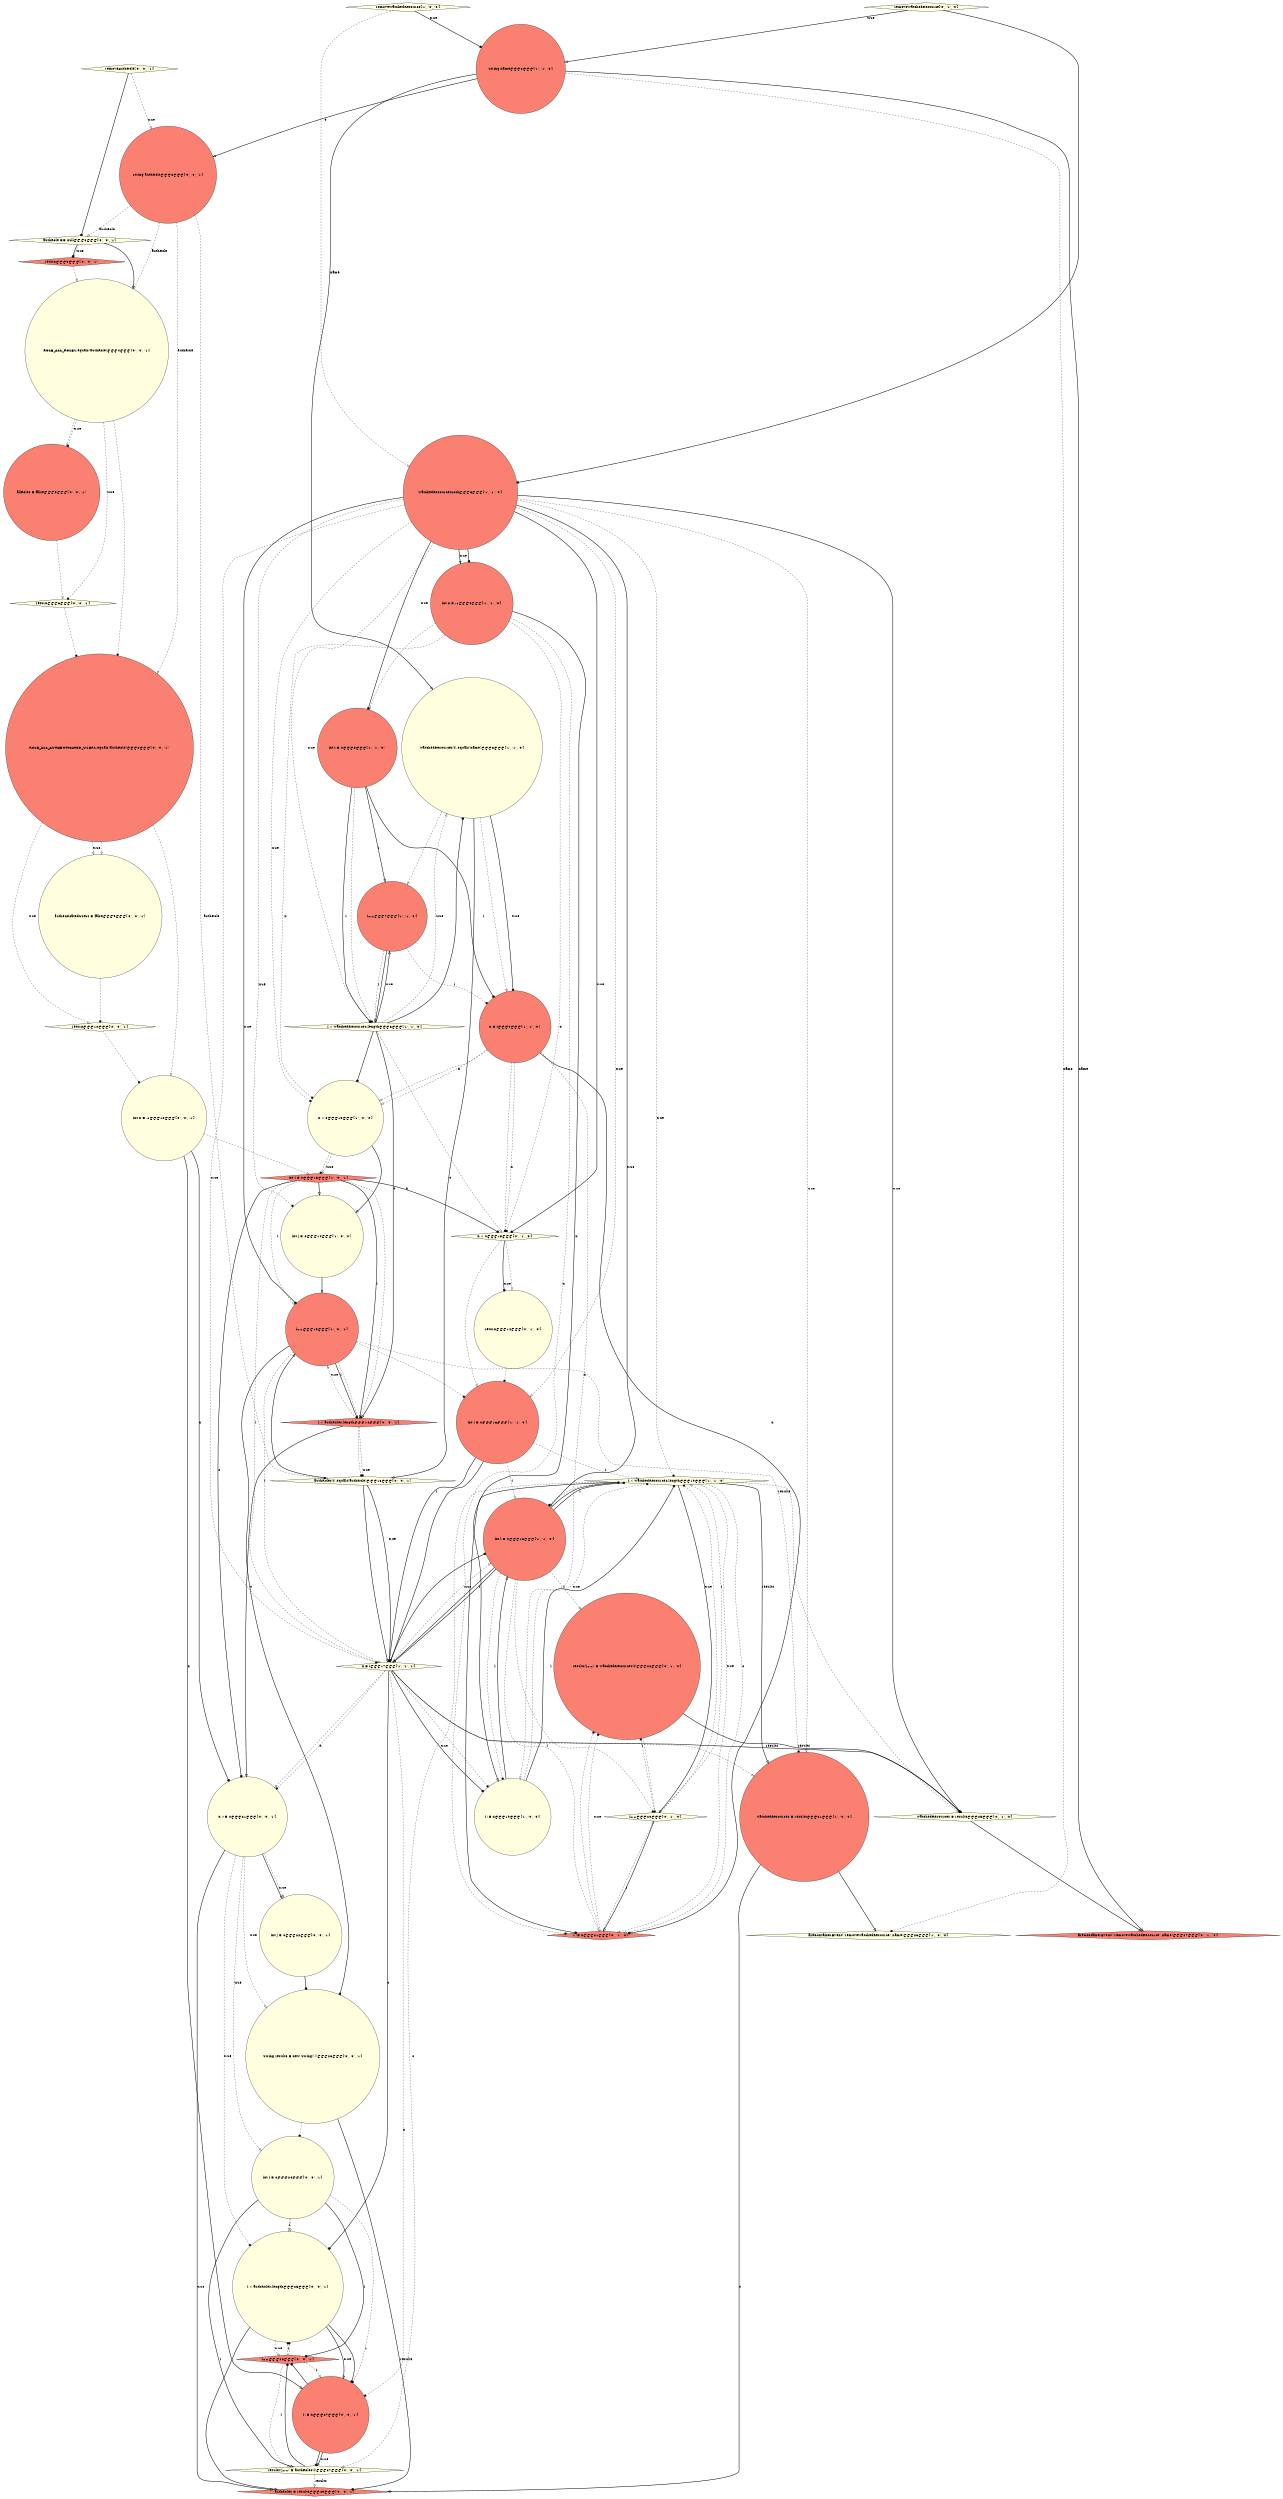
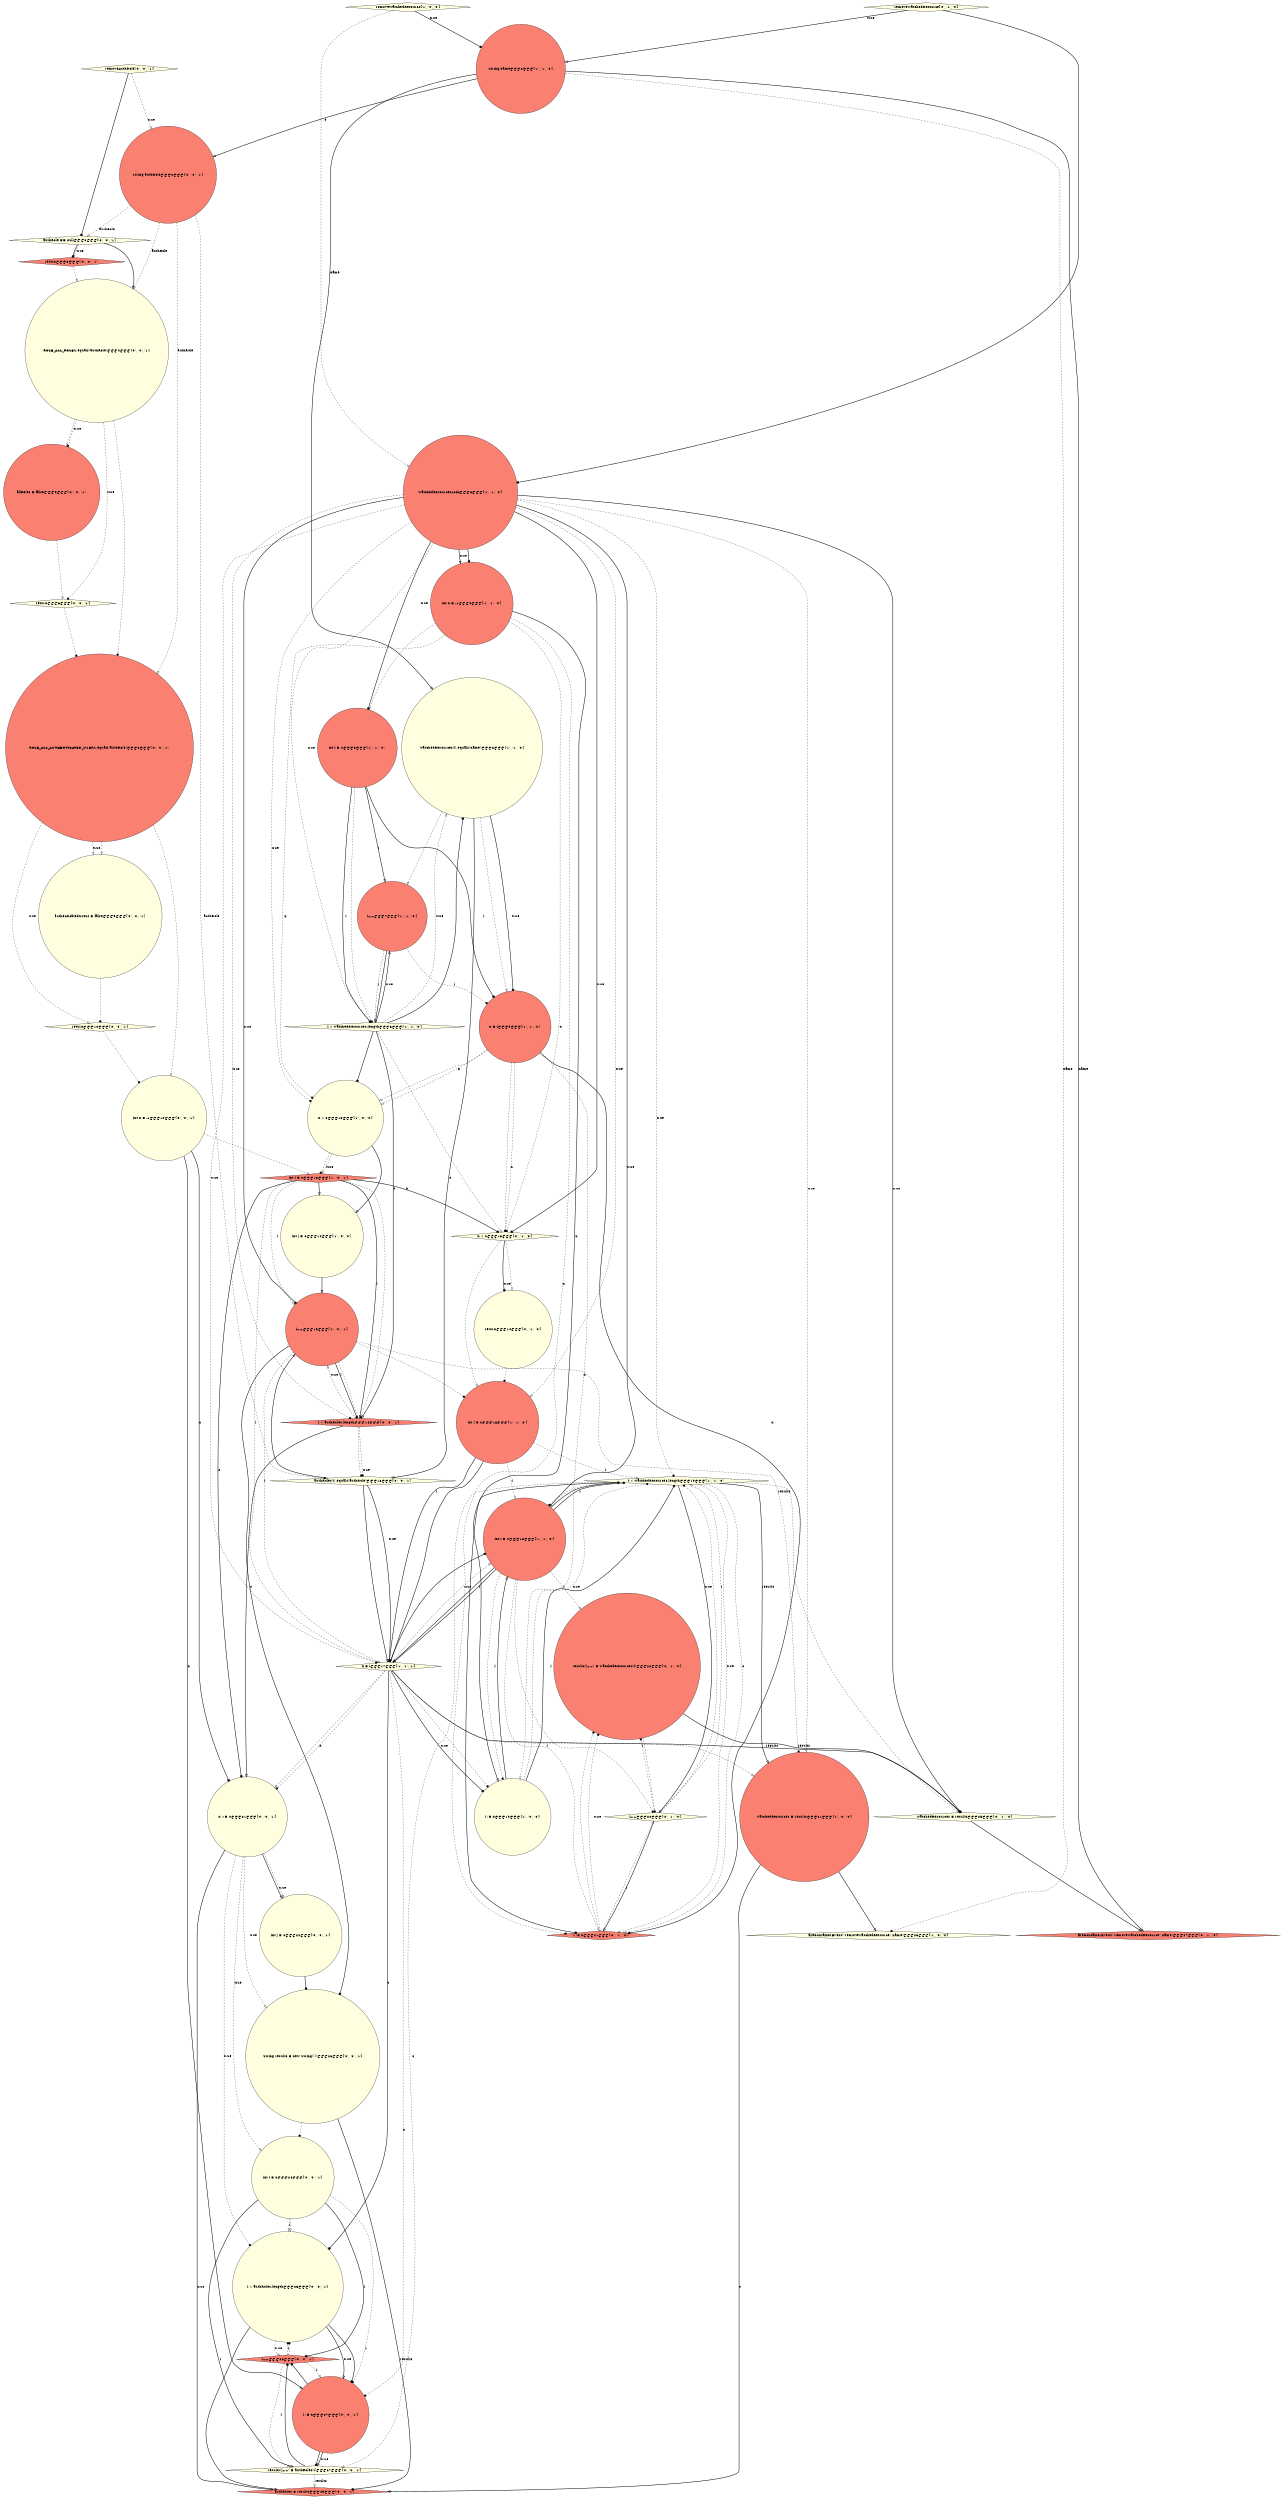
  digraph {
    node [fillcolor=lightyellow shape=circle style=filled]
    edge [arrowhead=onormal style=dashed]
    n1 [label="return@@@14@@@['0', '1', '0']"]
    n2 [fillcolor=salmon label="int j = 0@@@16@@@['1', '1', '0']"]
    n3 [label="i < watchedResources.length@@@19@@@['1', '1', '0']" shape=diamond]
    n4 [fillcolor=salmon label="int i = 0@@@18@@@['1', '1', '0']"]
    n5 [label="n = i@@@17@@@['1', '1', '1']" shape=diamond]
    n6 [label="i < authRoles.length@@@25@@@['0', '0', '1']"]
    n7 [fillcolor=salmon label="authRoles = results@@@29@@@['0', '0', '1']" shape=diamond]
    n8 [fillcolor=salmon label="i++@@@26@@@['0', '0', '1']" shape=diamond]
    n9 [fillcolor=salmon label="i != n@@@27@@@['0', '0', '1']"]
    n10 [label="results(j++( = authRoles(i(@@@27@@@['0', '0', '1']" shape=diamond]
    n11 [label="int i = 0@@@24@@@['0', '0', '1']"]
    n12 [label="int j = 0@@@22@@@['0', '0', '1']"]
    n13 [label="String results = new String((((@@@23@@@['0', '0', '1']"]
    n14 [fillcolor=salmon label="String authRole@@@2@@@['0', '0', '1']"]
    n15 [fillcolor=salmon label="ROLE_ALL_AUTHENTICATED_USERS.equals(authRole)@@@8@@@['0', '0', '1']"]
    n16 [label="ROLE_ALL_ROLES.equals(authRole)@@@4@@@['0', '0', '1']"]
    n17 [label="authRole == null@@@3@@@['0', '0', '1']" shape=diamond]
    n18 [label="authRoles(i(.equals(authRole)@@@16@@@['0', '0', '1']" shape=diamond]
    n19 [label="return@@@10@@@['0', '0', '1']" shape=diamond]
    n20 [label="int n = -1@@@12@@@['0', '0', '1']"]
    n21 [label="authenticatedUsers = false@@@9@@@['0', '0', '1']"]
    n22 [label="return@@@6@@@['0', '0', '1']" shape=diamond]
    n23 [fillcolor=salmon label="allRoles = false@@@5@@@['0', '0', '1']"]
    n24 [fillcolor=salmon label="return@@@3@@@['0', '0', '1']" shape=diamond]
    n25 [fillcolor=salmon label="i++@@@15@@@['1', '0', '1']"]
    n26 [label="n < 0@@@13@@@['1', '0', '0']"]
    n27 [fillcolor=salmon label="int i = 0@@@13@@@['1', '0', '1']" shape=diamond]
    n28 [label="int j = 0@@@14@@@['1', '0', '0']"]
    n29 [label="n < 0@@@13@@@['0', '1', '0']" shape=diamond]
    n30 [fillcolor=salmon label="i < authRoles.length@@@14@@@['0', '0', '1']" shape=diamond]
    n31 [label="n >= 0@@@21@@@['0', '0', '1']"]
    n32 [fillcolor=salmon label="int n = -1@@@4@@@['1', '1', '0']"]
    n33 [fillcolor=salmon label="i != n@@@21@@@['0', '1', '0']" shape=diamond]
    n34 [label="i != n@@@19@@@['1', '0', '0']"]
    n35 [fillcolor=salmon label="int i = 0@@@5@@@['1', '1', '0']"]
    n36 [label="i++@@@20@@@['0', '1', '0']" shape=diamond]
    n37 [fillcolor=salmon label="results(j++( = watchedResources(i(@@@22@@@['0', '1', '0']"]
    n38 [fillcolor=salmon label="i++@@@7@@@['1', '1', '0']"]
    n39 [fillcolor=salmon label="n = i@@@9@@@['1', '1', '0']"]
    n40 [label="i < watchedResources.length@@@6@@@['1', '1', '0']" shape=diamond]
    n41 [fillcolor=salmon label="watchedResources = results@@@21@@@['1', '0', '0']"]
    n42 [label="watchedResources = results@@@25@@@['0', '1', '0']" shape=diamond]
    n43 [label="fireContainerEvent(\"removeWatchedResource\",name)@@@23@@@['1', '0', '0']" shape=diamond]
    n44 [fillcolor=salmon label="fireContainerEvent(\"removeWatchedResource\",name)@@@27@@@['0', '1', '0']" shape=diamond]
    n45 [label="removeAuthRole['0', '0', '1']" shape=diamond]
    n46 [label="watchedResources(i(.equals(name)@@@8@@@['1', '1', '0']"]
    n47 [fillcolor=salmon label="String name@@@2@@@['1', '1', '0']"]
    n48 [label="removeWatchedResource['1', '0', '0']" shape=diamond]
    n49 [fillcolor=salmon label="watchedResourcesLock@@@3@@@['1', '1', '0']"]
    n50 [label="removeWatchedResource['0', '1', '0']" shape=diamond]
    n1 -> n2 [arrowhead=dot]
    n2 -> n3 [label=i]
    n2 -> n4 [label=i]
    n2 -> n5 [label=i style=bold]
    n2 -> n5 [style=bold]
    n3 -> n4 [arrowhead=dot]
    n3 -> n10 [label=0]
    n3 -> n33 [arrowhead=dot style=bold]
    n3 -> n33 [label=true]
    n3 -> n33 [label=0]
    n3 -> n36 [label=true style=bold]
    n3 -> n41 [label=results style=bold]
    n3 -> n42
    n4 -> n3 [arrowhead=dot label=i style=bold]
    n4 -> n3 [arrowhead=dot style=bold]
    n4 -> n5 [style=bold]
    n4 -> n5 [label=i style=bold]
    n4 -> n33 [label=i]
    n4 -> n34 [arrowhead=dot label=i]
    n4 -> n36 [arrowhead=dot label=i]
    n4 -> n37 [label=i]
    n5 -> n4 [arrowhead=dot style=bold]
    n5 -> n4 [label=true]
    n5 -> n6 [arrowhead=dot label=0 style=bold]
    n5 -> n9 [arrowhead=dot label=n]
    n5 -> n31
    n5 -> n31 [arrowhead=dot label=n]
    n5 -> n34 [arrowhead=dot label=true style=bold]
    n5 -> n34 [arrowhead=dot]
    n5 -> n41
    n5 -> n42 [label=results style=bold]
    n6 -> n7 [style=bold]
    n6 -> n8 [label=true]
    n6 -> n9 [label=true style=bold]
    n6 -> n9 [arrowhead=dot style=bold]
    n8 -> n6 [arrowhead=dot label=i]
    n8 -> n6 [arrowhead=dot]
    n8 -> n9 [label=i]
    n8 -> n10 [label=i]
    n9 -> n8 [arrowhead=dot style=bold]
    n9 -> n10 [label=true style=bold]
    n9 -> n10 [arrowhead=dot style=bold]
    n10 -> n7 [label=results]
    n10 -> n8 [arrowhead=dot style=bold]
    n11 -> n6
    n11 -> n6 [label=i]
    n11 -> n8 [arrowhead=dot label=i style=bold]
    n11 -> n9 [arrowhead=dot label=i]
    n11 -> n10 [label=i style=bold]
    n12 -> n13 [arrowhead=dot style=bold]
    n13 -> n7 [arrowhead=dot label=results style=bold]
    n13 -> n11 [arrowhead=dot]
    n14 -> n15 [label=authRole]
    n14 -> n16 [label=authRole]
    n14 -> n17 [label=authRole]
    n14 -> n18 [arrowhead=dot label=authRole]
    n15 -> n19 [label=true]
    n15 -> n20
    n15 -> n21
    n15 -> n21 [label=true]
    n16 -> n15 [arrowhead=dot]
    n16 -> n22 [arrowhead=dot label=true]
    n16 -> n23
    n16 -> n23 [arrowhead=dot label=true]
    n17 -> n16 [style=bold]
    n17 -> n24 [label=true]
    n17 -> n24 [arrowhead=dot style=bold]
    n18 -> n5 [arrowhead=dot label=true style=bold]
    n18 -> n5 [style=bold]
    n18 -> n25 [style=bold]
    n19 -> n20 [arrowhead=dot]
    n20 -> n9 [label=n style=bold]
    n20 -> n27
    n20 -> n31 [arrowhead=dot label=n style=bold]
    n21 -> n19 [arrowhead=dot]
    n22 -> n15 [arrowhead=dot]
    n23 -> n22
    n24 -> n16
    n25 -> n2 [arrowhead=dot]
    n25 -> n5 [label=i]
    n25 -> n13 [arrowhead=dot label=0 style=bold]
    n25 -> n30 [arrowhead=dot label=i style=bold]
    n25 -> n30
    n25 -> n41 [arrowhead=dot label=results]
    n26 -> n27 [label=true]
    n26 -> n27 [arrowhead=dot]
    n26 -> n28 [style=bold]
    n27 -> n5 [label=i]
    n27 -> n25 [label=i]
    n27 -> n28 [style=bold]
    n27 -> n29 [arrowhead=dot label=n style=bold]
    n27 -> n30 [label=i style=bold]
    n27 -> n30 [arrowhead=dot]
    n27 -> n31 [arrowhead=dot label=0 style=bold]
    n28 -> n25 [style=bold]
    n29 -> n1 [arrowhead=dot label=true style=bold]
    n29 -> n1
    n29 -> n2
    n30 -> n18 [arrowhead=dot]
    n30 -> n18 [arrowhead=dot label=true]
    n30 -> n25 [label=true]
    n30 -> n31 [style=bold]
    n31 -> n6 [arrowhead=dot label=true]
    n31 -> n7 [label=true style=bold]
    n31 -> n11 [label=true]
    n31 -> n12 [label=true]
    n31 -> n12 [style=bold]
    n31 -> n13 [label=true]
    n32 -> n26 [arrowhead=dot label=n]
    n32 -> n29 [arrowhead=dot label=n]
    n32 -> n33 [arrowhead=dot label=n]
    n32 -> n34 [label=n style=bold]
    n32 -> n35
    n33 -> n36
    n33 -> n37 [arrowhead=dot label=true]
    n33 -> n37 [arrowhead=dot]
    n34 -> n3 [arrowhead=dot style=bold]
    n34 -> n3 [arrowhead=dot label=true]
    n34 -> n4 [style=bold]
    n35 -> n38 [label=i style=bold]
    n35 -> n39 [arrowhead=dot label=i style=bold]
    n35 -> n40 [arrowhead=dot label=i style=bold]
    n35 -> n40 [arrowhead=dot]
    n36 -> n3 [arrowhead=dot]
    n36 -> n3 [label=i]
    n36 -> n33 [label=i style=bold]
    n36 -> n37 [arrowhead=dot label=i]
    n37 -> n36 [arrowhead=dot]
    n37 -> n42 [arrowhead=dot label=results style=bold]
    n38 -> n39 [arrowhead=dot label=i]
    n38 -> n40 [label=i]
    n38 -> n40 [style=bold]
    n39 -> n26 [label=n]
    n39 -> n26
    n39 -> n29 [arrowhead=dot]
    n39 -> n29 [arrowhead=dot label=n]
    n39 -> n33 [arrowhead=dot label=n style=bold]
    n39 -> n34 [label=n]
    n40 -> n26 [arrowhead=dot style=bold]
    n40 -> n29
    n40 -> n30 [label=0 style=bold]
    n40 -> n38 [label=true style=bold]
    n40 -> n46 [arrowhead=dot style=bold]
    n40 -> n46 [label=true]
    n41 -> n7 [label=0 style=bold]
    n41 -> n43 [style=bold]
    n42 -> n44 [style=bold]
    n45 -> n14 [label=true]
    n45 -> n17 [arrowhead=dot style=bold]
    n46 -> n18 [label=0 style=bold]
    n46 -> n38
    n46 -> n39
    n46 -> n39 [arrowhead=dot label=true style=bold]
    n47 -> n14 [label=0 style=bold]
    n47 -> n43 [arrowhead=dot label=name]
    n47 -> n44 [label=name style=bold]
    n47 -> n46 [label=name style=bold]
    n48 -> n47 [arrowhead=dot label=true style=bold]
    n48 -> n49
    n49 -> n2 [label=true]
    n49 -> n3 [arrowhead=dot label=true]
    n49 -> n4 [label=true style=bold]
    n49 -> n5 [arrowhead=dot label=true]
    n49 -> n25 [arrowhead=dot label=true style=bold]
    n49 -> n26 [arrowhead=dot label=true]
-   n49 -> n28 [arrowhead=dot label=true]
+   n49 -> n30 [arrowhead=dot label=true]
    n49 -> n29 [arrowhead=dot label=true style=bold]
    n49 -> n32 [arrowhead=dot style=bold]
    n49 -> n32 [label=true style=bold]
    n49 -> n35 [arrowhead=dot label=true style=bold]
    n49 -> n40 [label=true]
    n49 -> n41 [label=true]
    n49 -> n42 [arrowhead=dot label=true style=bold]
    n50 -> n47 [label=true style=bold]
    n50 -> n49 [arrowhead=dot style=bold]
  }
